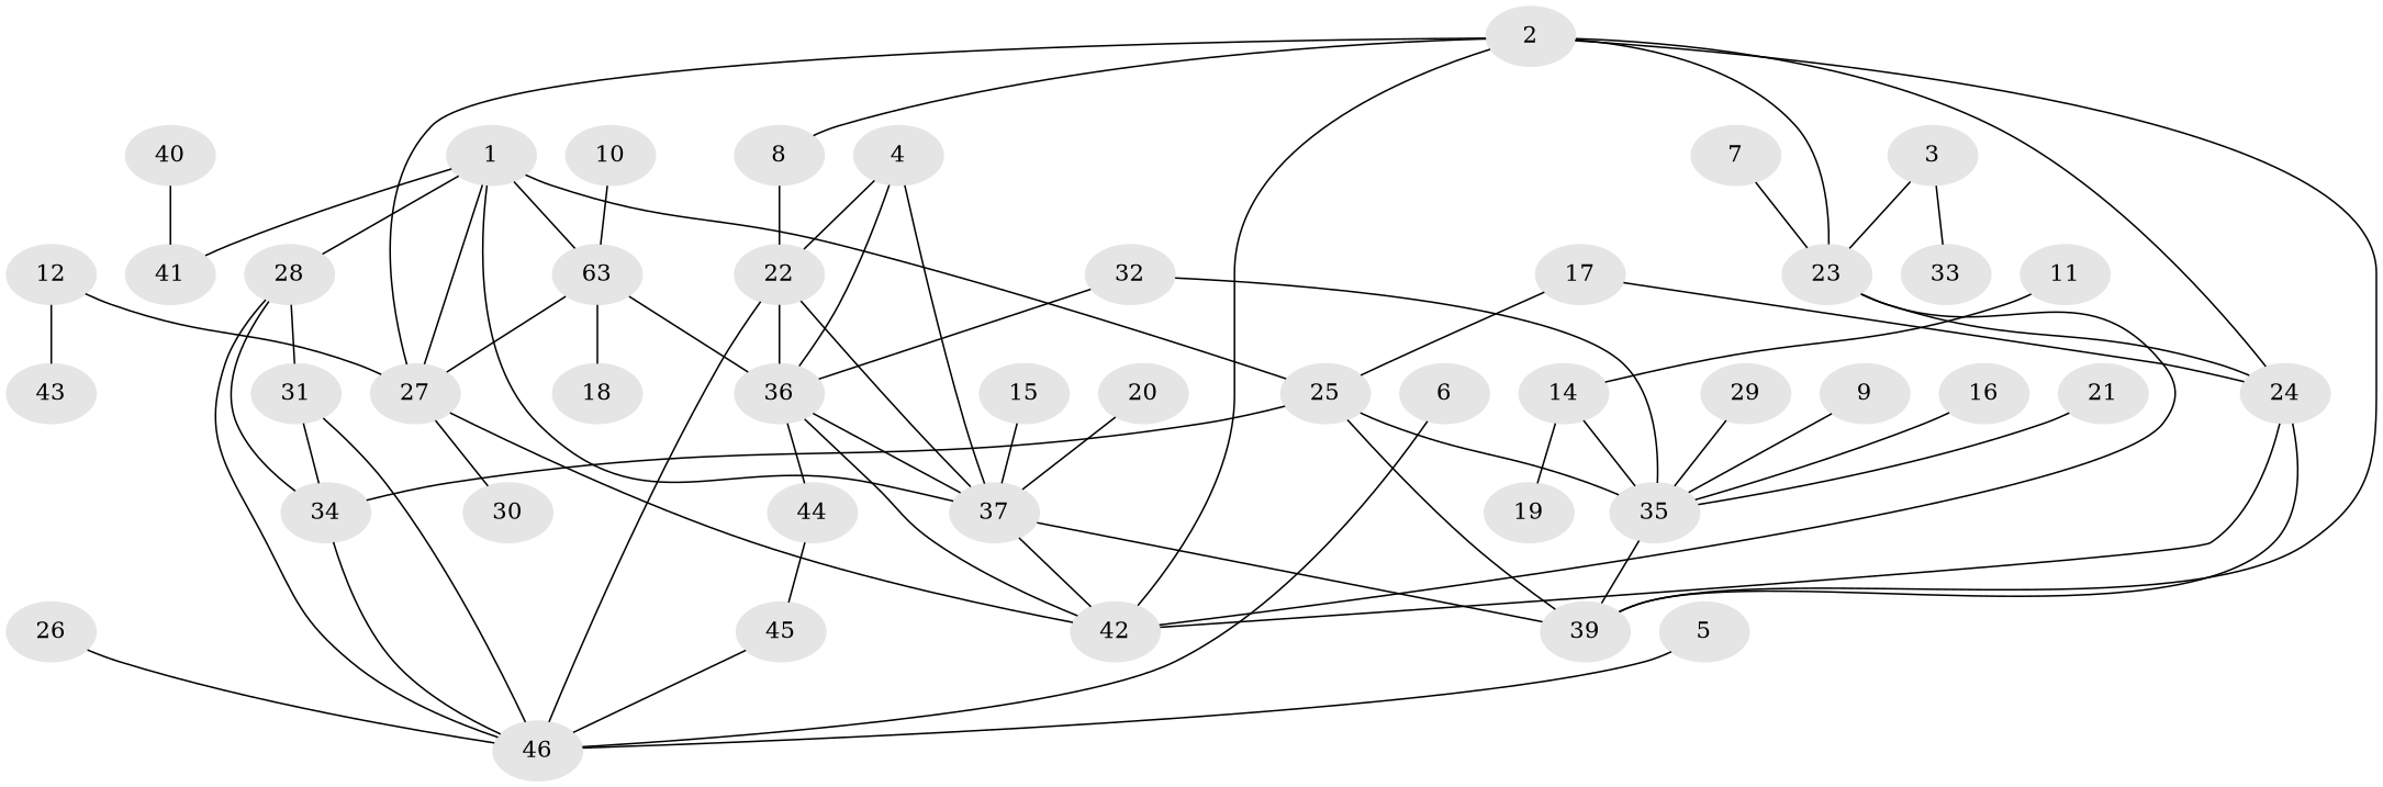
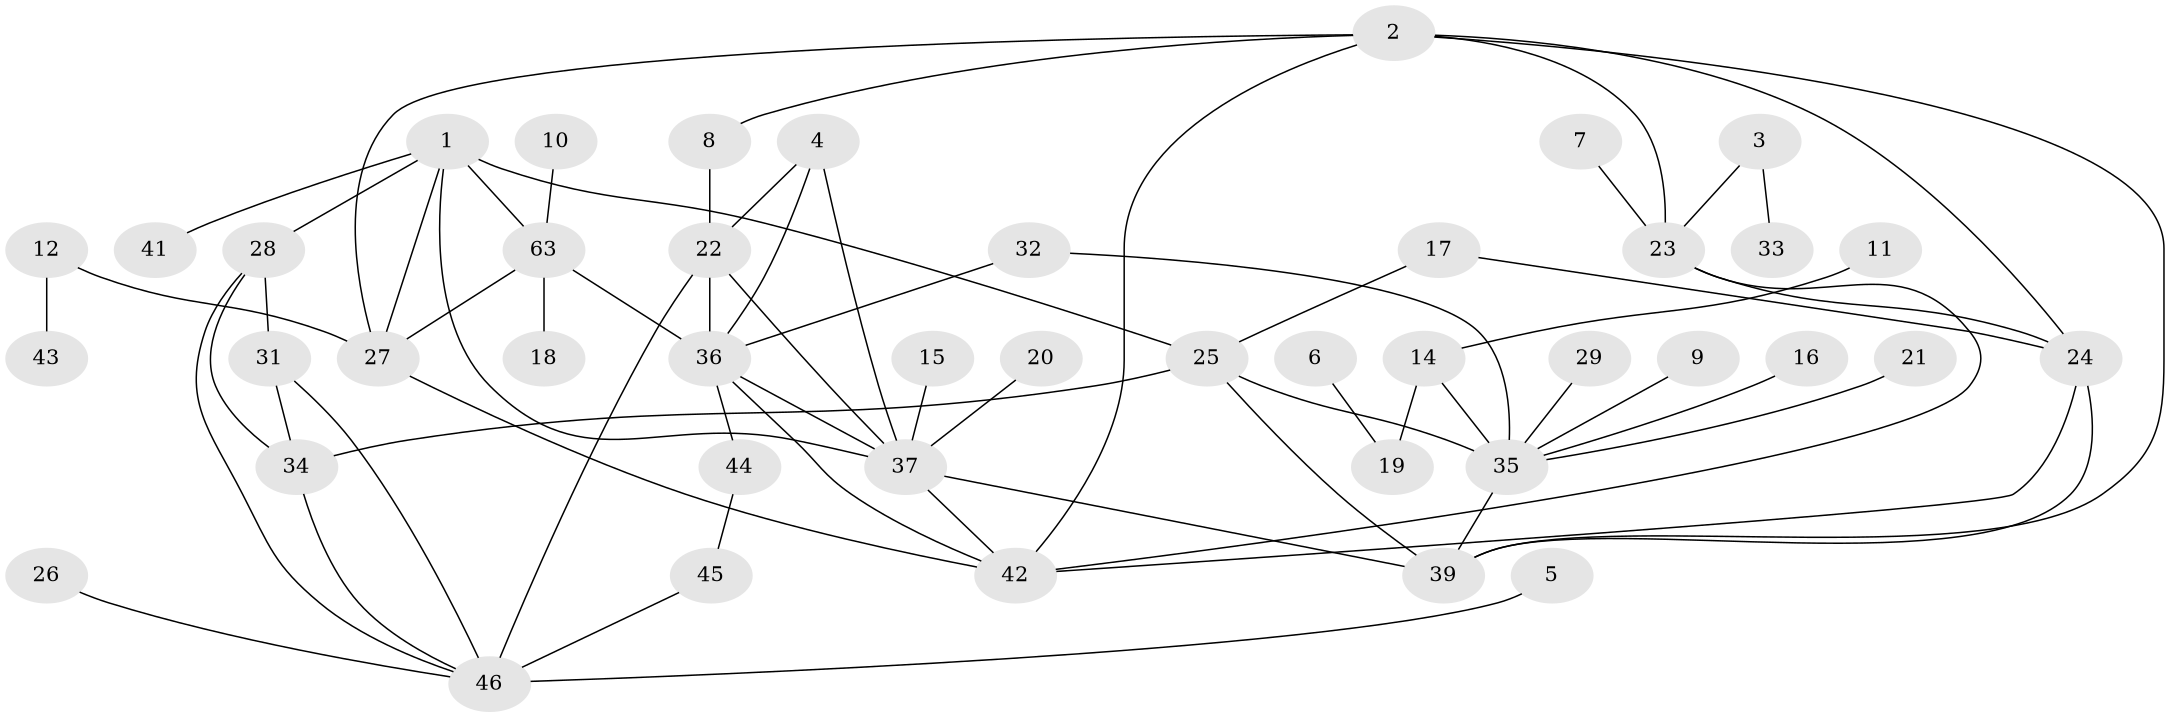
  graph {
    node [color=gray90 style=filled]
    edge [weight=1.0]
    n1 [label=63]
    1
    25
    27
    28
    37
    41
    36
    18
    39
    35
    34
    42
-   30
    46
    31
    2
    8
    23
    24
    22
    3
    33
    4
    44
    5
    6
    7
    9
    10
    11
    14
    19
    12
    43
    15
    16
    17
    20
    21
    26
    29
    32
    45
-   40
    n1 -- 27 [weight=2.0]
    n1 -- 36
    n1 -- 18
    1 -- n1 [weight=2.0]
    1 -- 25
    1 -- 27
    1 -- 28
    1 -- 37
    1 -- 41
    25 -- 39 [weight=2.0]
    25 -- 35
    25 -- 34 [weight=2.0]
    27 -- 42
-   27 -- 30
    28 -- 34
    28 -- 46
    28 -- 31
    37 -- 39
    37 -- 42
    36 -- 37
    36 -- 42
    36 -- 44
    35 -- 39 [weight=2.0]
    34 -- 46
    31 -- 34
    31 -- 46
    2 -- 27
    2 -- 39
    2 -- 42
    2 -- 8
    2 -- 23
    2 -- 24
    8 -- 22
    23 -- 42
    23 -- 24
    24 -- 39
    24 -- 42
    22 -- 37 [weight=2.0]
    22 -- 36
    22 -- 46
    3 -- 23
    3 -- 33
    4 -- 37
    4 -- 36
    4 -- 22
    44 -- 45
    5 -- 46
-   6 -- 46
+   6 -- 19
    7 -- 23
    9 -- 35
    10 -- n1
    11 -- 14
    14 -- 35
    14 -- 19
    12 -- 27
    12 -- 43
    15 -- 37
    16 -- 35
    17 -- 25
    17 -- 24
    20 -- 37
    21 -- 35
    26 -- 46
    29 -- 35
    32 -- 36
    32 -- 35
    45 -- 46
-   40 -- 41
  }
